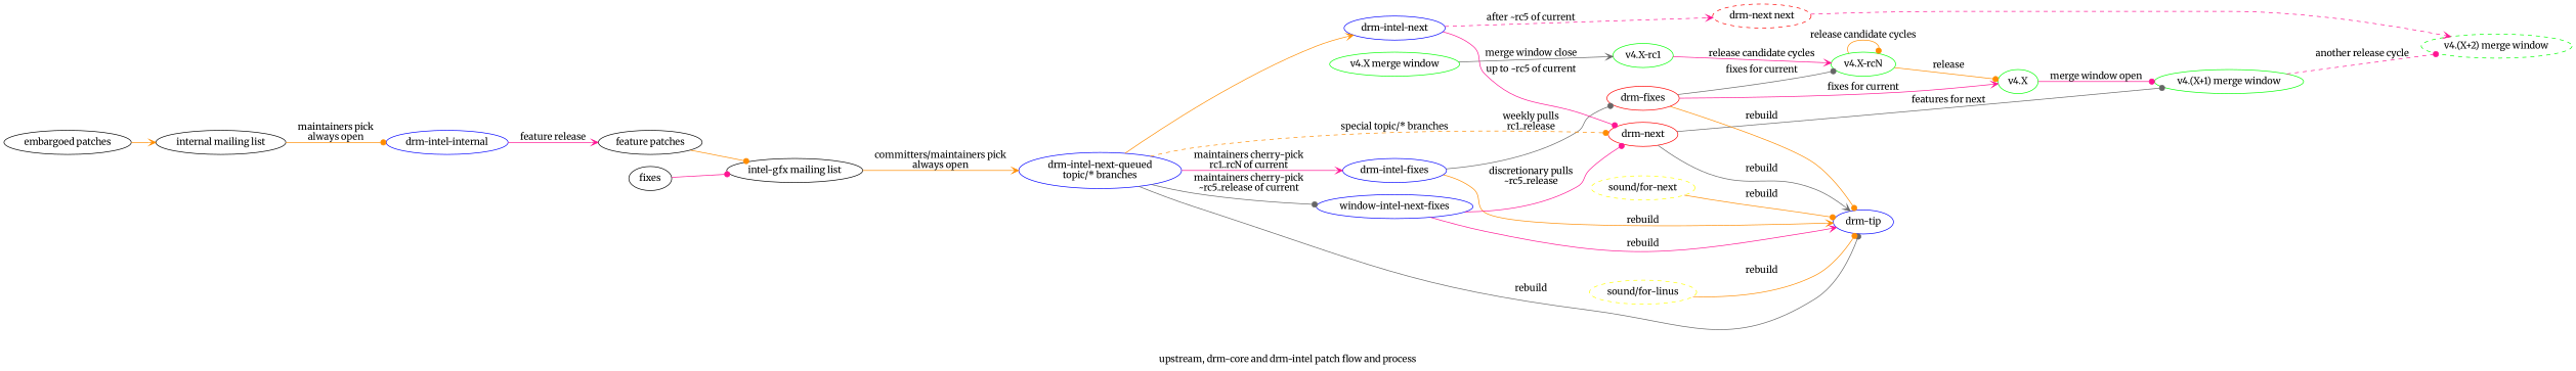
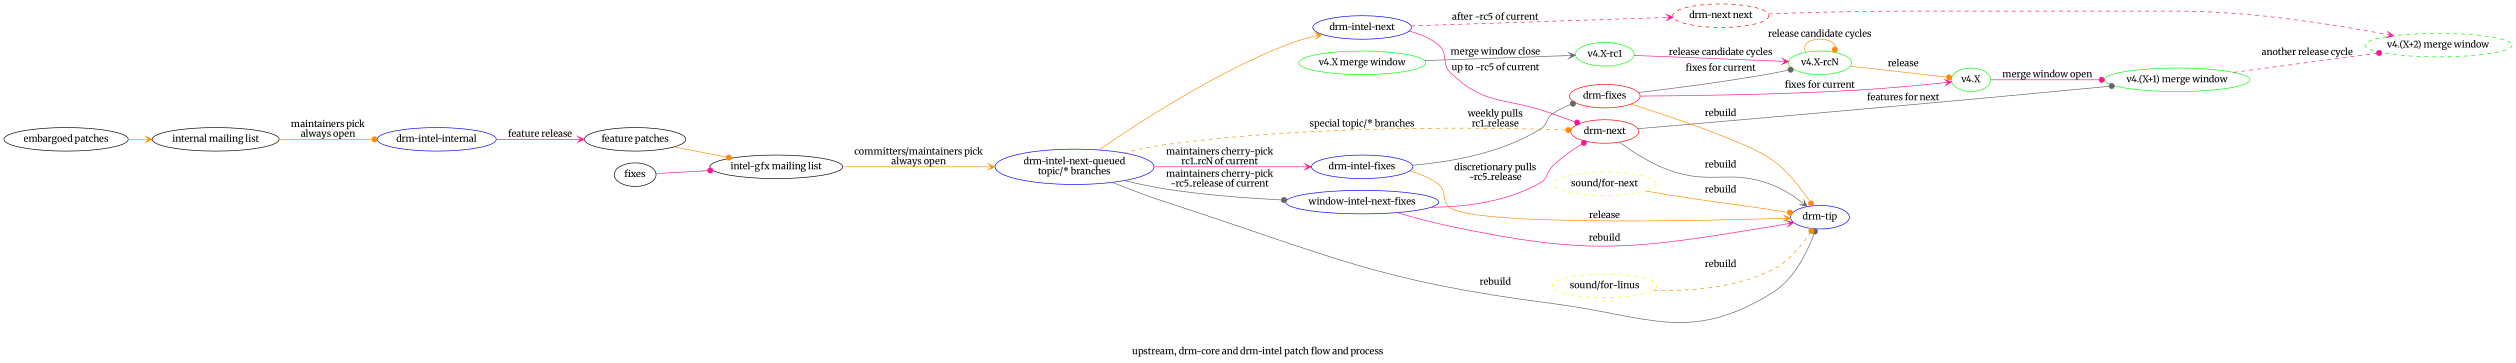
  strict digraph {
    fontname=Merriweather
    label="upstream, drm-core and drm-intel patch flow and process"
    rankdir=LR
    node [color=green fontname=Merriweather]
    edge [arrowhead=dot color=deeppink fontname=Merriweather]
    n1 [label="v4.X merge window"]
    n2 [label="v4.X-rc1"]
    n3 [label="v4.X-rcN"]
    n4 [label="v4.X"]
    n5 [label="v4.(X+1) merge window"]
    n6 [label="v4.(X+2) merge window" style=dashed]
    "drm-next" [color=red]
    "drm-tip" [color=blue]
    "drm-fixes" [color=red]
    "drm-next next" [color=red style=dashed]
    "drm-intel-fixes" [color=blue]
    "drm-intel-next" [color=blue]
    n13 [color=blue label="window-intel-next-fixes"]
    n14 [color=blue label="drm-intel-next-queued\ntopic/* branches"]
    "feature patches" [color=""]
    "drm-intel-internal" [color=blue]
    n17 [label="intel-gfx mailing list" color=""]
    "sound/for-linus" [color=yellow style=dashed]
    "sound/for-next" [color=yellow style=dashed]
    n20 [label="internal mailing list" color=""]
    fixes [color=""]
    "embargoed patches" [color=""]
    n1 -> n2 [arrowhead=vee color=gray40 label="merge window close"]
    n2 -> n3 [arrowhead=vee label="release candidate cycles"]
    n3 -> n3 [color=darkorange label="release candidate cycles"]
    n3 -> n4 [color=darkorange label=release]
    n4 -> n5 [label="merge window open"]
    n5 -> n6 [label="another release cycle" style=dashed]
    "drm-next" -> n5 [color=gray40 label="features for next"]
    "drm-next" -> "drm-tip" [arrowhead=vee color=gray40 label=rebuild]
    "drm-fixes" -> n3 [color=gray40 label="fixes for current"]
    "drm-fixes" -> n4 [arrowhead=vee label="fixes for current"]
    "drm-fixes" -> "drm-tip" [color=darkorange label=rebuild]
    "drm-next next" -> n6 [arrowhead=vee style=dashed]
-   "drm-intel-fixes" -> "drm-tip" [arrowhead=vee color=darkorange label=rebuild]
+   "drm-intel-fixes" -> "drm-tip" [arrowhead=vee color=darkorange label=release]
    "drm-intel-fixes" -> "drm-fixes" [color=gray40 label="weekly pulls\nrc1..release"]
    "drm-intel-next" -> "drm-next" [label="up to ~rc5 of current"]
    "drm-intel-next" -> "drm-next next" [arrowhead=vee label="after ~rc5 of current" style=dashed]
    n13 -> "drm-next" [label="discretionary pulls\n~rc5..release"]
    n13 -> "drm-tip" [arrowhead=vee label=rebuild]
    n14 -> "drm-next" [color=darkorange label="special topic/* branches" style=dashed]
    n14 -> "drm-tip" [color=gray40 label=rebuild]
    n14 -> "drm-intel-fixes" [arrowhead=vee label="maintainers cherry-pick\nrc1..rcN of current"]
    n14 -> "drm-intel-next" [arrowhead=vee color=darkorange]
    n14 -> n13 [color=gray40 label="maintainers cherry-pick\n~rc5..release of current"]
    "feature patches" -> n17 [color=darkorange]
    "drm-intel-internal" -> "feature patches" [arrowhead=vee label="feature release"]
    n17 -> n14 [arrowhead=vee color=darkorange label="committers/maintainers pick\nalways open"]
-   "sound/for-linus" -> "drm-tip" [color=darkorange label=rebuild]
+   "sound/for-linus" -> "drm-tip" [color=darkorange label=rebuild style=dashed]
    "sound/for-next" -> "drm-tip" [color=darkorange label=rebuild]
    n20 -> "drm-intel-internal" [color=darkorange label="maintainers pick\nalways open"]
    fixes -> n17
    "embargoed patches" -> n20 [arrowhead=vee color=darkorange]
  }
